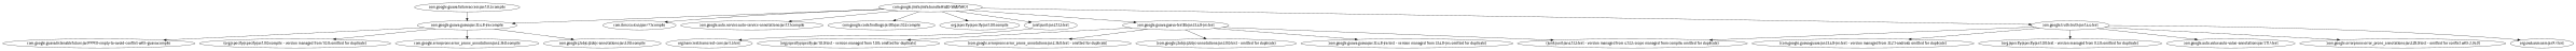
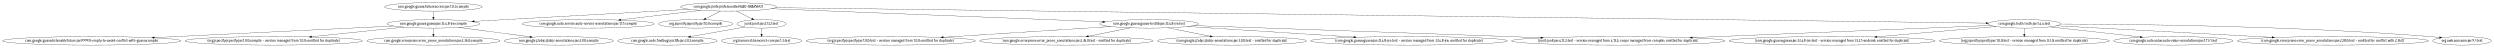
  digraph {
    fontname="Fira Sans"
    node [fontname="Fira Sans"]
    edge [fontname="Fira Sans"]
    "com.google.jimfs:jimfs:bundle:HEAD-SNAPSHOT"
    "com.google.guava:guava:jar:33.4.8-jre:compile"
-   "com.ibm.icu:icu4j:jar:77.1:compile"
    "com.google.auto.service:auto-service-annotations:jar:1.1.1:compile"
    "com.google.code.findbugs:jsr305:jar:3.0.2:compile"
    "org.jspecify:jspecify:jar:1.0.0:compile"
    n7 [label="junit:junit:jar:2.13.2:test"]
    "com.google.guava:guava-testlib:jar:33.4.8-jre:test"
    "com.google.truth:truth:jar:1.4.4:test"
    "com.google.guava:listenablefuture:jar:9999.0-empty-to-avoid-conflict-with-guava:compile"
    "(org.jspecify:jspecify:jar:1.0.0:compile - version managed from 1.0.0; omitted for duplicate)"
    "com.google.errorprone:error_prone_annotations:jar:2.36.0:compile"
    "com.google.j2objc:j2objc-annotations:jar:3.0.0:compile"
    "org.hamcrest:hamcrest-core:jar:1.3:test"
    "(org.jspecify:jspecify:jar:1.0.0:test - version managed from 1.0.0; omitted for duplicate)"
    "(com.google.errorprone:error_prone_annotations:jar:2.36.0:test - omitted for duplicate)"
    "(com.google.j2objc:j2objc-annotations:jar:3.0.0:test - omitted for duplicate)"
    "(com.google.guava:guava:jar:33.4.8-jre:test - version managed from 33.4.8-jre; omitted for duplicate)"
    "(junit:junit:jar:4.13.2:test - version managed from 4.13.2; scope managed from compile; omitted for duplicate)"
    "(com.google.guava:guava:jar:33.4.8-jre:test - version managed from 33.2.1-android; omitted for duplicate)"
    "(org.jspecify:jspecify:jar:1.0.0:test - version managed from 0.3.0; omitted for duplicate)"
    n22 [label="com.google.auto.value:auto-value-annotations:jar:1.11.7:test"]
    "(com.google.errorprone:error_prone_annotations:jar:2.28.0:test - omitted for conflict with 2.36.0)"
    n24 [label="org.ow6.asm:asm:jar:9.7:test"]
    "com.google.guava:failureaccess:jar:1.0.3:compile"
    "com.google.jimfs:jimfs:bundle:HEAD-SNAPSHOT" -> "com.google.guava:guava:jar:33.4.8-jre:compile"
-   "com.google.jimfs:jimfs:bundle:HEAD-SNAPSHOT" -> "com.ibm.icu:icu4j:jar:77.1:compile"
    "com.google.jimfs:jimfs:bundle:HEAD-SNAPSHOT" -> "com.google.auto.service:auto-service-annotations:jar:1.1.1:compile"
-   "com.google.jimfs:jimfs:bundle:HEAD-SNAPSHOT" -> "com.google.code.findbugs:jsr305:jar:3.0.2:compile"
+   n7 -> "com.google.code.findbugs:jsr305:jar:3.0.2:compile"
    "com.google.jimfs:jimfs:bundle:HEAD-SNAPSHOT" -> "org.jspecify:jspecify:jar:1.0.0:compile"
    "com.google.jimfs:jimfs:bundle:HEAD-SNAPSHOT" -> n7
    "com.google.jimfs:jimfs:bundle:HEAD-SNAPSHOT" -> "com.google.guava:guava-testlib:jar:33.4.8-jre:test"
    "com.google.jimfs:jimfs:bundle:HEAD-SNAPSHOT" -> "com.google.truth:truth:jar:1.4.4:test"
    "com.google.guava:guava:jar:33.4.8-jre:compile" -> "com.google.guava:listenablefuture:jar:9999.0-empty-to-avoid-conflict-with-guava:compile"
    "com.google.guava:guava:jar:33.4.8-jre:compile" -> "(org.jspecify:jspecify:jar:1.0.0:compile - version managed from 1.0.0; omitted for duplicate)"
    "com.google.guava:guava:jar:33.4.8-jre:compile" -> "com.google.errorprone:error_prone_annotations:jar:2.36.0:compile"
    "com.google.guava:guava:jar:33.4.8-jre:compile" -> "com.google.j2objc:j2objc-annotations:jar:3.0.0:compile"
    n7 -> "org.hamcrest:hamcrest-core:jar:1.3:test"
    "com.google.guava:guava-testlib:jar:33.4.8-jre:test" -> "(org.jspecify:jspecify:jar:1.0.0:test - version managed from 1.0.0; omitted for duplicate)"
    "com.google.guava:guava-testlib:jar:33.4.8-jre:test" -> "(com.google.errorprone:error_prone_annotations:jar:2.36.0:test - omitted for duplicate)"
    "com.google.guava:guava-testlib:jar:33.4.8-jre:test" -> "(com.google.j2objc:j2objc-annotations:jar:3.0.0:test - omitted for duplicate)"
    "com.google.guava:guava-testlib:jar:33.4.8-jre:test" -> "(com.google.guava:guava:jar:33.4.8-jre:test - version managed from 33.4.8-jre; omitted for duplicate)"
    "com.google.guava:guava-testlib:jar:33.4.8-jre:test" -> "(junit:junit:jar:4.13.2:test - version managed from 4.13.2; scope managed from compile; omitted for duplicate)"
    "com.google.truth:truth:jar:1.4.4:test" -> "(junit:junit:jar:4.13.2:test - version managed from 4.13.2; scope managed from compile; omitted for duplicate)"
    "com.google.truth:truth:jar:1.4.4:test" -> "(com.google.guava:guava:jar:33.4.8-jre:test - version managed from 33.2.1-android; omitted for duplicate)"
    "com.google.truth:truth:jar:1.4.4:test" -> "(org.jspecify:jspecify:jar:1.0.0:test - version managed from 0.3.0; omitted for duplicate)"
    "com.google.truth:truth:jar:1.4.4:test" -> n22
    "com.google.truth:truth:jar:1.4.4:test" -> "(com.google.errorprone:error_prone_annotations:jar:2.28.0:test - omitted for conflict with 2.36.0)"
    "com.google.truth:truth:jar:1.4.4:test" -> n24
    "com.google.guava:failureaccess:jar:1.0.3:compile" -> "com.google.guava:guava:jar:33.4.8-jre:compile"
  }
